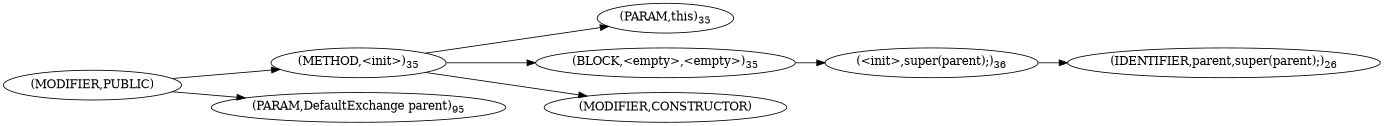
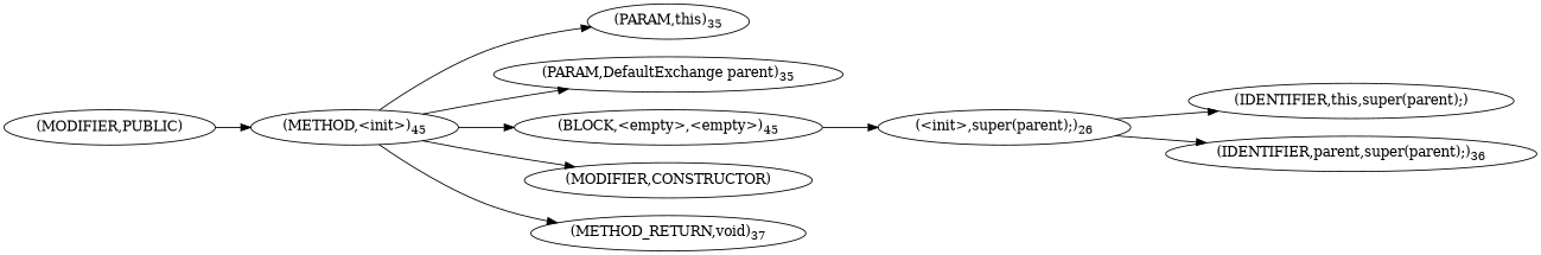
  digraph {
    rankdir=LR
-   n1 [label=<(METHOD,&lt;init&gt;)<SUB>35</SUB>>]
+   n1 [label=<(METHOD,&lt;init&gt;)<SUB>45</SUB>>]
    n2 [label=<(PARAM,this)<SUB>35</SUB>>]
-   n3 [label=<(PARAM,DefaultExchange parent)<SUB>95</SUB>>]
-   n4 [label=<(BLOCK,&lt;empty&gt;,&lt;empty&gt;)<SUB>35</SUB>>]
+   n3 [label=<(PARAM,DefaultExchange parent)<SUB>35</SUB>>]
+   n4 [label=<(BLOCK,&lt;empty&gt;,&lt;empty&gt;)<SUB>45</SUB>>]
    n5 [label=<(MODIFIER,CONSTRUCTOR)>]
-   n7 [label=<(&lt;init&gt;,super(parent);)<SUB>36</SUB>>]
+   n6 [label=<(METHOD_RETURN,void)<SUB>37</SUB>>]
+   n7 [label=<(&lt;init&gt;,super(parent);)<SUB>26</SUB>>]
    n8 [label=<(MODIFIER,PUBLIC)>]
-   n10 [label=<(IDENTIFIER,parent,super(parent);)<SUB>26</SUB>>]
+   n9 [label=<(IDENTIFIER,this,super(parent);)>]
+   n10 [label=<(IDENTIFIER,parent,super(parent);)<SUB>36</SUB>>]
    n1 -> n2
-   n8 -> n3
+   n1 -> n3
    n1 -> n4
    n1 -> n5
+   n1 -> n6
    n4 -> n7
+   n7 -> n9
    n7 -> n10
    n8 -> n1
  }
